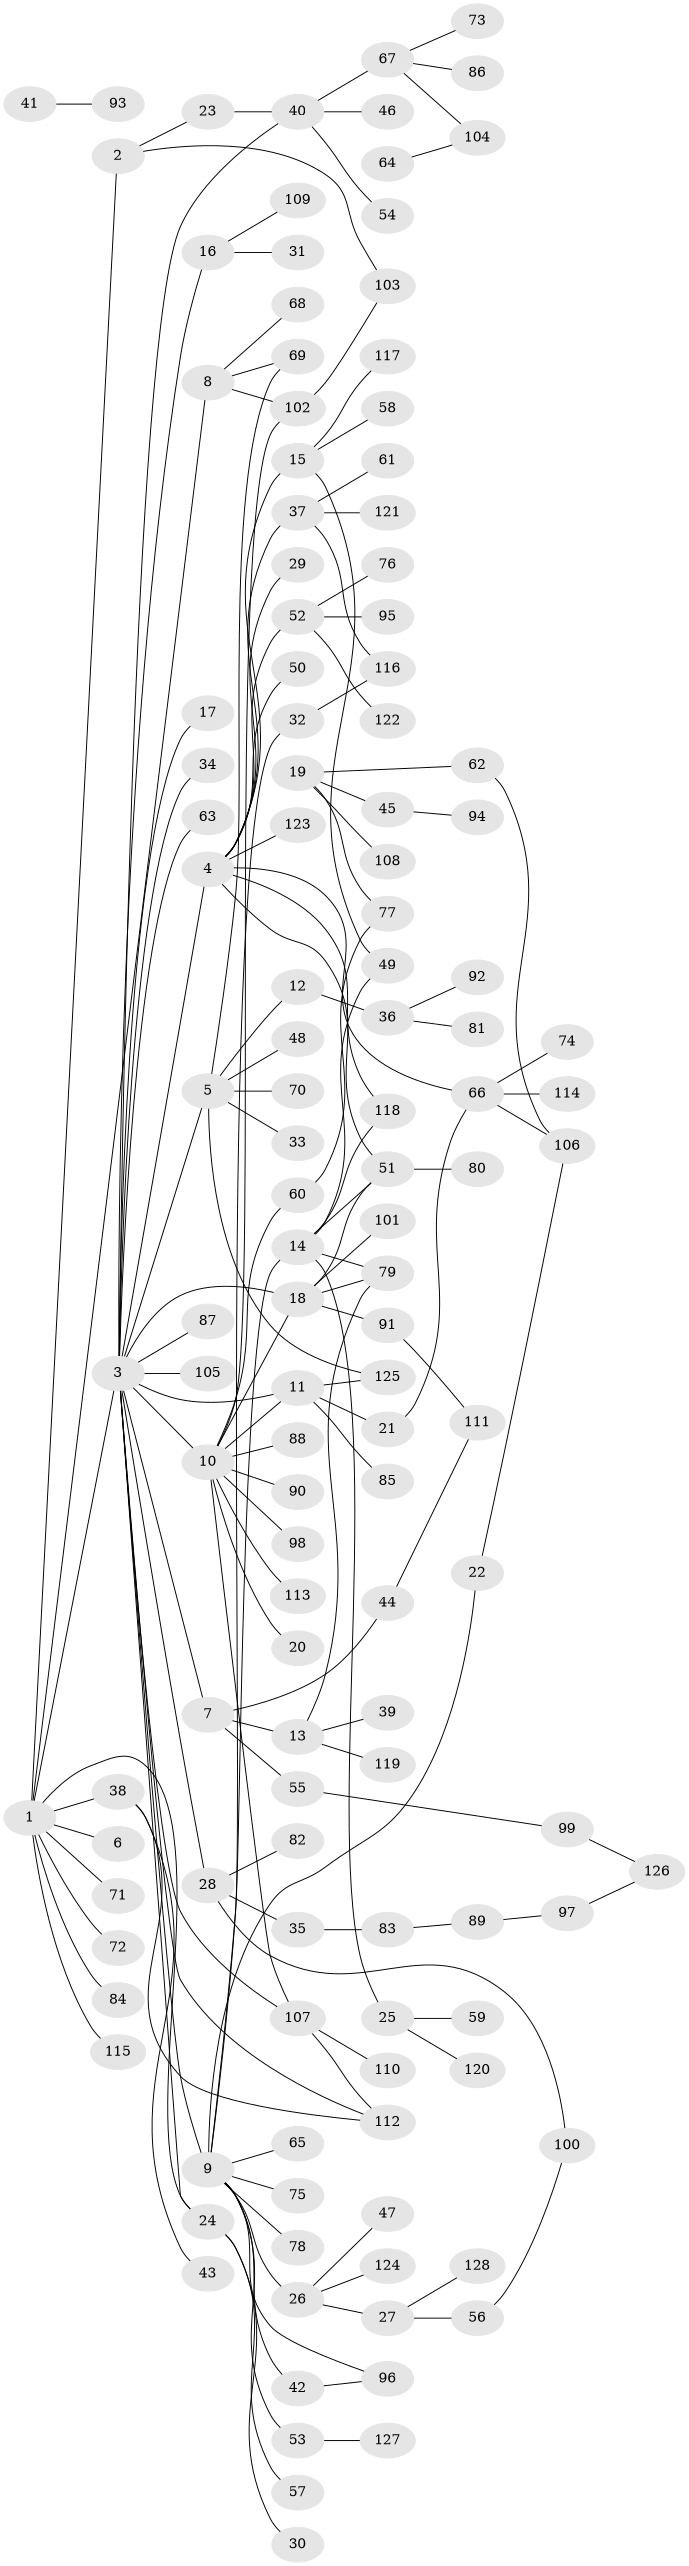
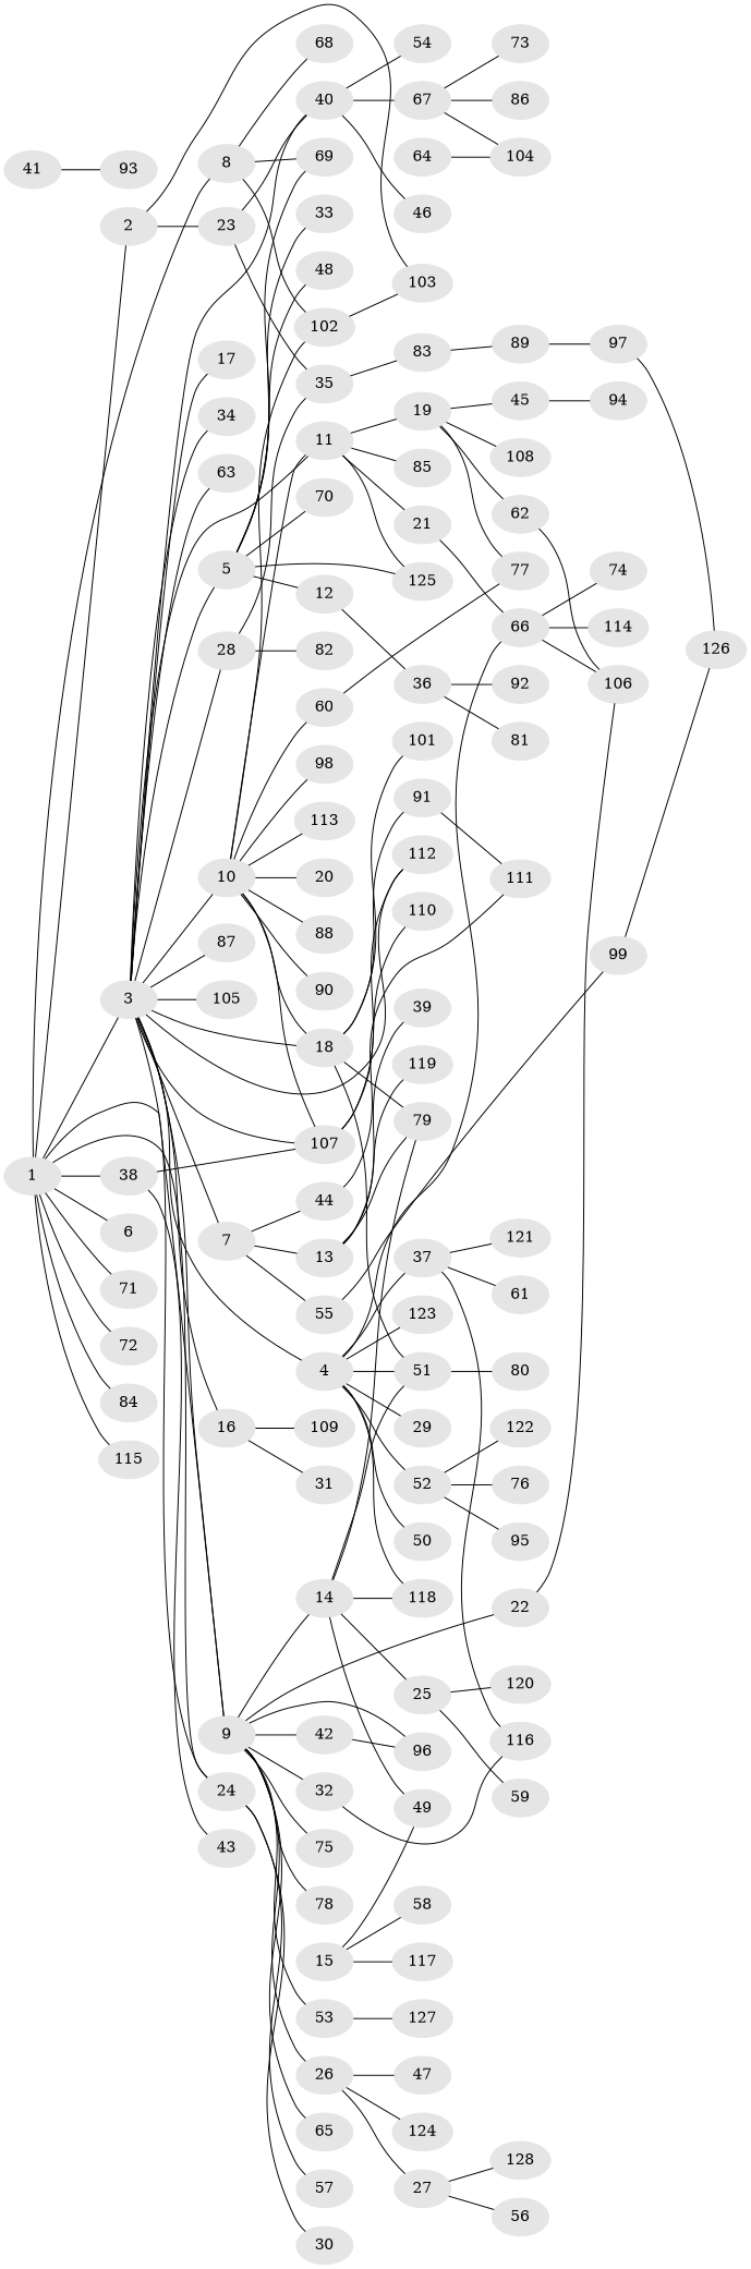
  graph {
    rankdir=LR
    node [color=gray90 style=filled]
    1
    2
    3
    6
    8
    9
    24
    38
    71
    72
    84
    115
    23
    103
    4
    5
    7
    10
    11
    16
    17
    18
    28
    34
    40
    63
    87
    105
    107
    112
    69
    68
    102
    14
    22
    26
    32
    42
    53
    65
    75
    78
    96
    30
    57
    43
    35
    15
    29
    37
    50
    51
    52
    66
    118
    123
    12
    33
    48
    70
    125
    13
    44
    55
    20
    60
    88
    90
    98
    113
    19
    21
    85
    31
    109
    79
    91
    101
    82
-   100
    46
    54
    67
    110
    49
    58
    117
    116
    61
    121
    80
    76
    95
    122
    106
    74
    114
    36
    64
    104
    39
    119
    111
    99
    25
    27
    47
    124
    127
    77
    45
    62
    108
    81
    92
    41
    93
    59
    120
    94
    83
    56
    128
    89
    73
    86
    126
    97
    1 -- 2
    1 -- 3
    1 -- 6
    1 -- 8
+   1 -- 9
    1 -- 24
    1 -- 38
    1 -- 71
    1 -- 72
    1 -- 84
    1 -- 115
    2 -- 23
    2 -- 103
    3 -- 9
    3 -- 24
    3 -- 4
    3 -- 5
    3 -- 7
    3 -- 10
    3 -- 11
    3 -- 16
    3 -- 17
    3 -- 18
    3 -- 28
    3 -- 34
    3 -- 40
    3 -- 63
    3 -- 87
    3 -- 105
    3 -- 107
    3 -- 112
    8 -- 69
    8 -- 68
    8 -- 102
    9 -- 14
    9 -- 22
    9 -- 26
    9 -- 32
    9 -- 42
    9 -- 53
    9 -- 65
    9 -- 75
    9 -- 78
    9 -- 96
    24 -- 30
    24 -- 57
-   38 -- 112
+   38 -- 107
    38 -- 43
    23 -- 40
-   4 -- 15
+   23 -- 35
    4 -- 29
    4 -- 37
    4 -- 50
    4 -- 51
    4 -- 52
    4 -- 66
    4 -- 118
    4 -- 123
    5 -- 69
    5 -- 12
    5 -- 33
    5 -- 48
    5 -- 70
    5 -- 125
    7 -- 13
    7 -- 44
    7 -- 55
    10 -- 11
    10 -- 18
    10 -- 107
    10 -- 102
    10 -- 20
    10 -- 60
    10 -- 88
    10 -- 90
    10 -- 98
    10 -- 113
    11 -- 125
+   11 -- 19
    11 -- 21
    11 -- 85
    16 -- 31
    16 -- 109
    18 -- 51
    18 -- 79
    18 -- 91
    18 -- 101
    28 -- 35
    28 -- 82
-   28 -- 100
    40 -- 46
    40 -- 54
    40 -- 67
    107 -- 112
    107 -- 110
    102 -- 103
    14 -- 51
    14 -- 118
    14 -- 79
    14 -- 49
    14 -- 25
    22 -- 106
    26 -- 27
    26 -- 47
    26 -- 124
    32 -- 116
    42 -- 96
    53 -- 127
    35 -- 83
    15 -- 49
    15 -- 58
    15 -- 117
    37 -- 116
    37 -- 61
    37 -- 121
    51 -- 80
    52 -- 76
    52 -- 95
    52 -- 122
    66 -- 106
    66 -- 74
    66 -- 114
    12 -- 36
    13 -- 79
    13 -- 39
    13 -- 119
    44 -- 111
    55 -- 99
    60 -- 77
    19 -- 77
    19 -- 45
    19 -- 62
    19 -- 108
    21 -- 66
    91 -- 111
    67 -- 104
    67 -- 73
    67 -- 86
    36 -- 81
    36 -- 92
    64 -- 104
    99 -- 126
    25 -- 59
    25 -- 120
    27 -- 56
    27 -- 128
    45 -- 94
    62 -- 106
    41 -- 93
    83 -- 89
-   56 -- 100
    89 -- 97
    97 -- 126
  }
